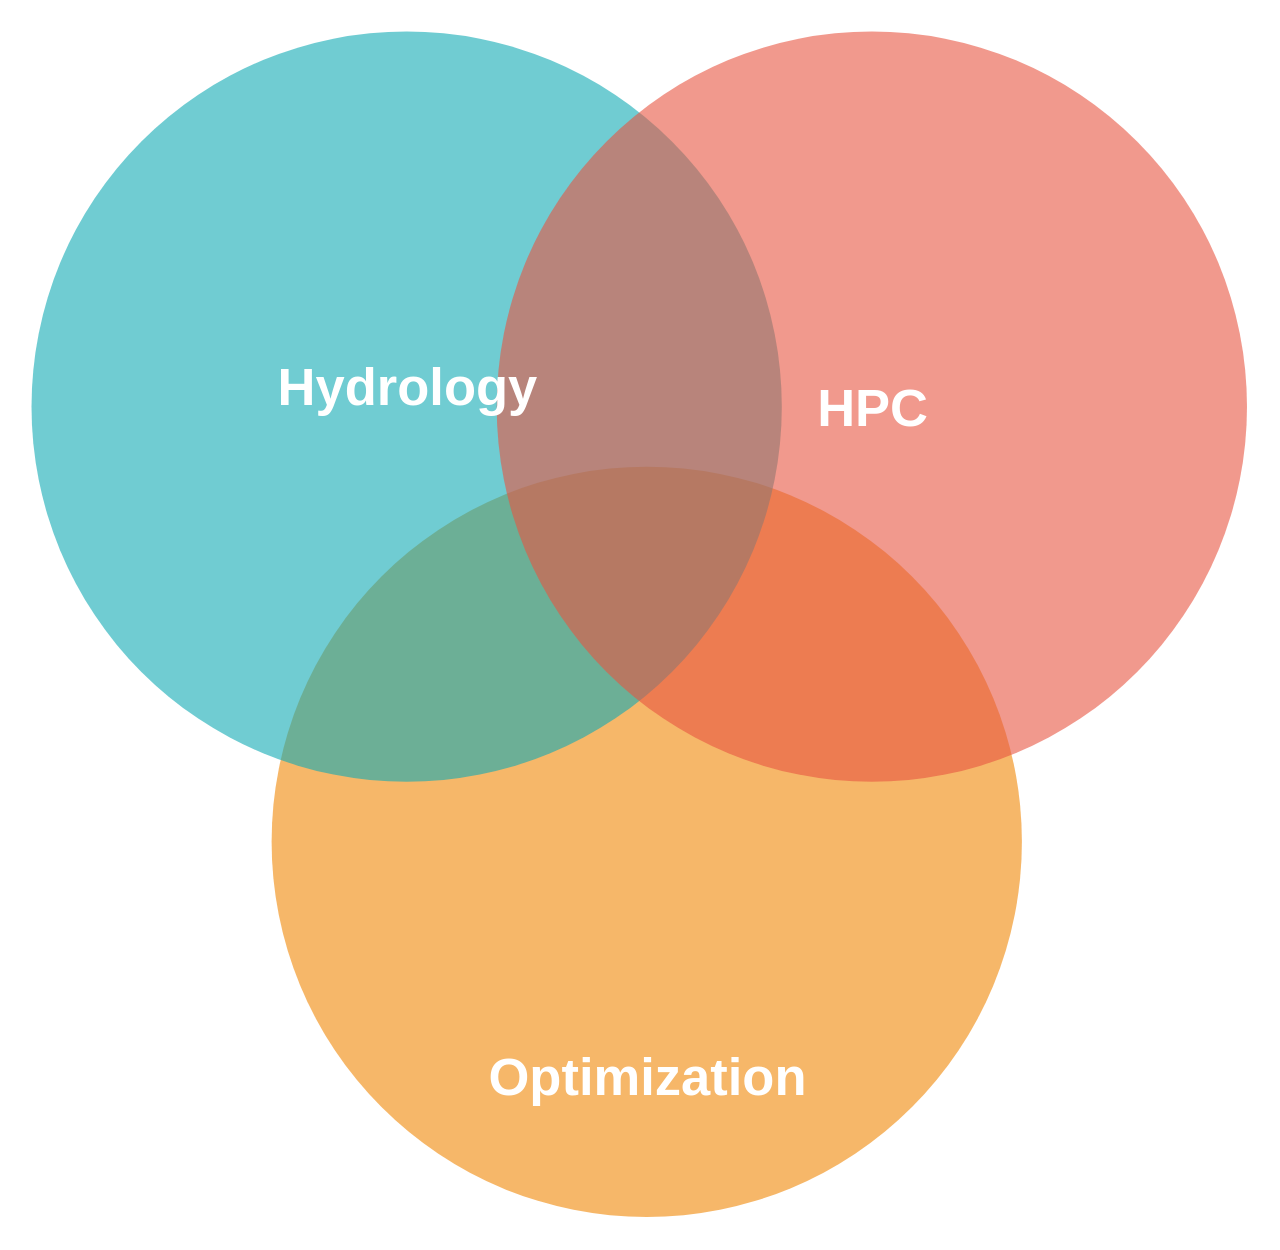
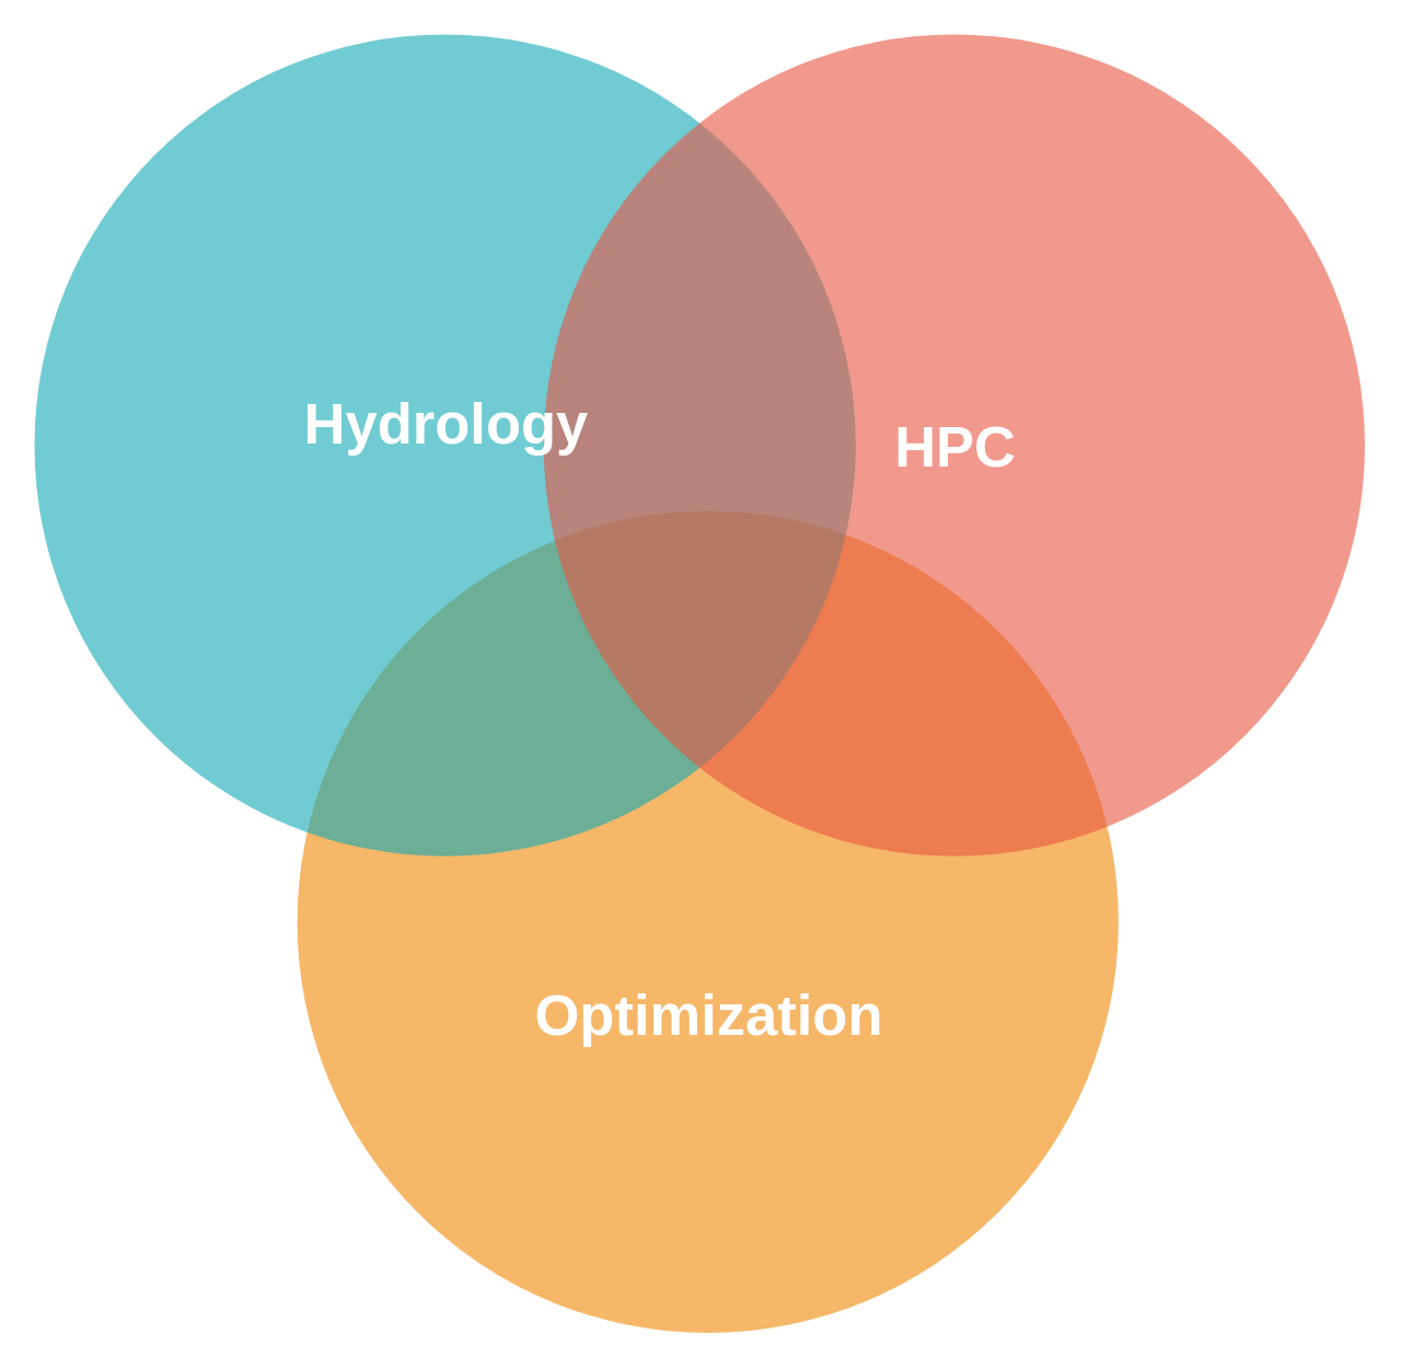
  <mxCell id="0" />
  <mxCell id="1" parent="0" />
  <mxCell id="2" value="" style="ellipse;fillColor=#F08705;opacity=60;strokeColor=none;html=1;fontColor=#FFFFFF;" parent="1" vertex="1"><mxGeometry x="180.5" y="310.5" width="500" height="500" as="geometry" /></mxCell>
  <mxCell id="3" value="" style="ellipse;fillColor=#12AAB5;opacity=60;strokeColor=none;html=1;fontColor=#FFFFFF;" parent="1" vertex="1"><mxGeometry x="20.5" y="20.5" width="500" height="500" as="geometry" /></mxCell>
  <mxCell id="4" value="" style="ellipse;fillColor=#e85642;opacity=60;strokeColor=none;html=1;fontColor=#FFFFFF;" parent="1" vertex="1"><mxGeometry x="330.5" y="20.5" width="500" height="500" as="geometry" /></mxCell>
- <mxCell id="5" value="&lt;font style=&quot;font-size: 35px&quot;&gt;&lt;b&gt;&lt;font style=&quot;font-size: 35px&quot; face=&quot;Helvetica&quot;&gt;Optimization&lt;/font&gt;&lt;/b&gt;&lt;/font&gt;" style="text;fontSize=24;align=center;verticalAlign=middle;html=1;fontColor=#FFFFFF;" parent="1" vertex="1"><mxGeometry x="335.5" y="682" width="190" height="70" as="geometry" /></mxCell>
+ <mxCell id="5" value="&lt;font style=&quot;font-size: 35px&quot;&gt;&lt;b&gt;&lt;font style=&quot;font-size: 35px&quot; face=&quot;Helvetica&quot;&gt;Optimization&lt;/font&gt;&lt;/b&gt;&lt;/font&gt;" style="text;fontSize=24;align=center;verticalAlign=middle;html=1;fontColor=#FFFFFF;" parent="1" vertex="1"><mxGeometry x="335.5" y="582" width="190" height="70" as="geometry" /></mxCell>
  <mxCell id="6" value="&lt;font style=&quot;font-size: 35px&quot;&gt;&lt;b&gt;Hydrology&lt;/b&gt;&lt;/font&gt;" style="text;fontSize=24;align=center;verticalAlign=middle;html=1;fontColor=#FFFFFF;" parent="1" vertex="1"><mxGeometry x="175.5" y="222" width="190" height="70" as="geometry" /></mxCell>
  <mxCell id="7" value="&lt;font style=&quot;font-size: 35px&quot;&gt;&lt;b&gt;HPC&lt;/b&gt;&lt;/font&gt;" style="text;fontSize=24;align=center;verticalAlign=middle;html=1;fontColor=#FFFFFF;" parent="1" vertex="1"><mxGeometry x="485.5" y="235.5" width="190" height="70" as="geometry" /></mxCell>
